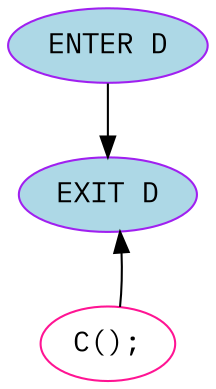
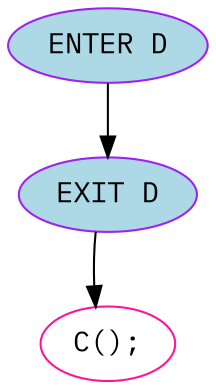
  digraph {
    fontname="IBM Plex Mono"
    node [color=purple fillcolor=lightblue fontname="IBM Plex Mono" style=filled]
    edge [fontname="IBM Plex Mono"]
    n1 [label="ENTER D"]
    n2 [label="EXIT D"]
    n3 [color=deeppink fillcolor=white label="C();"]
    n1 -> n2
-   n3 -> n2
+   n2 -> n3
  }
